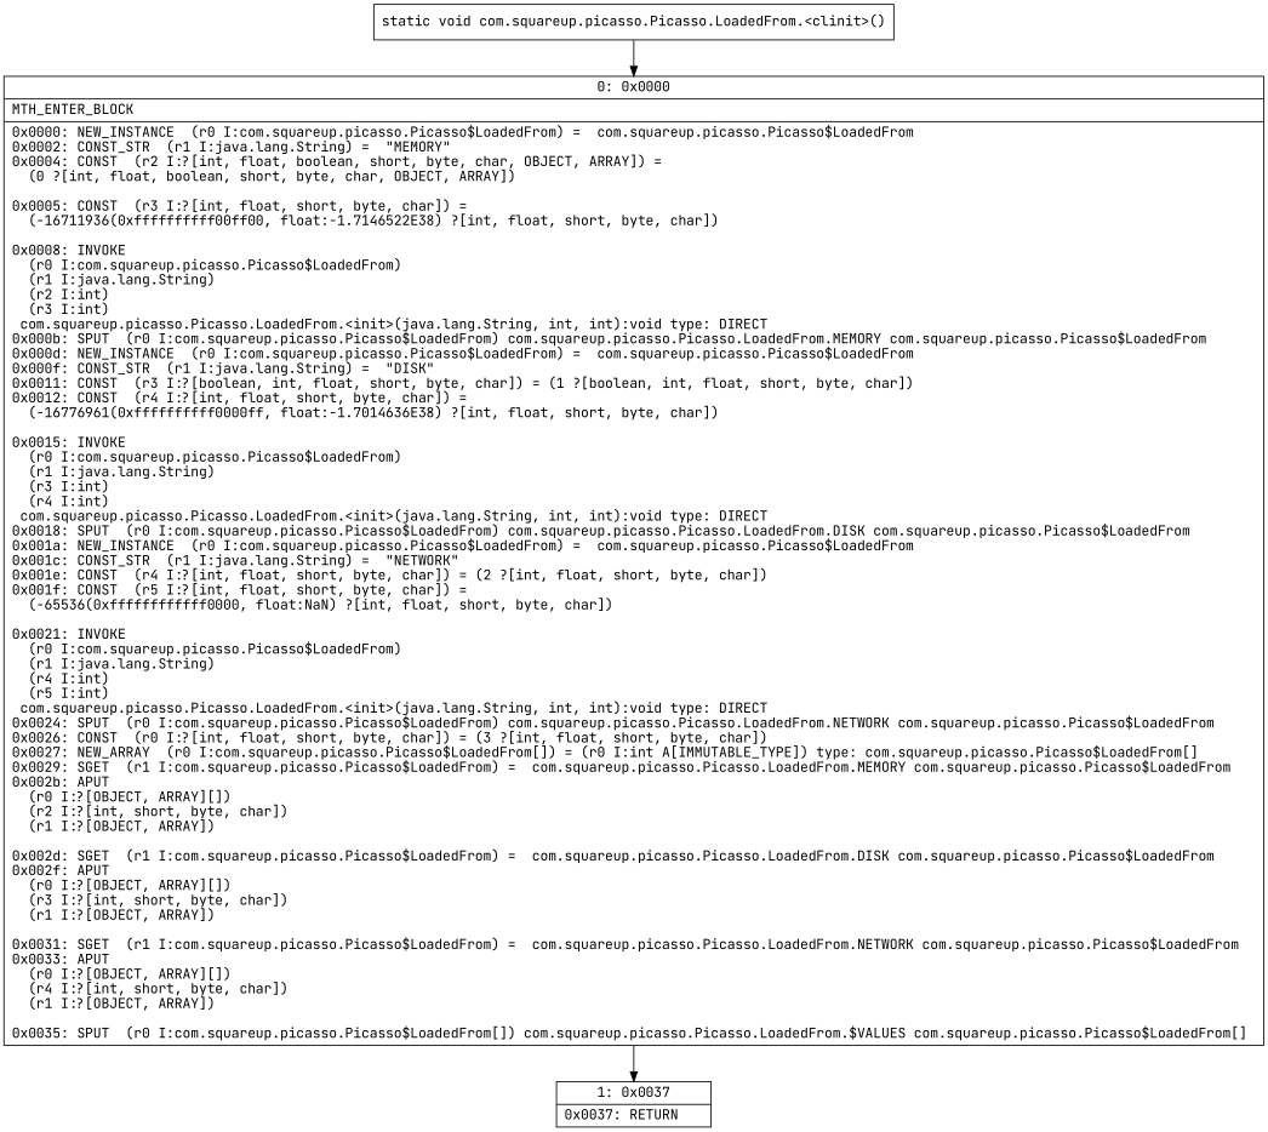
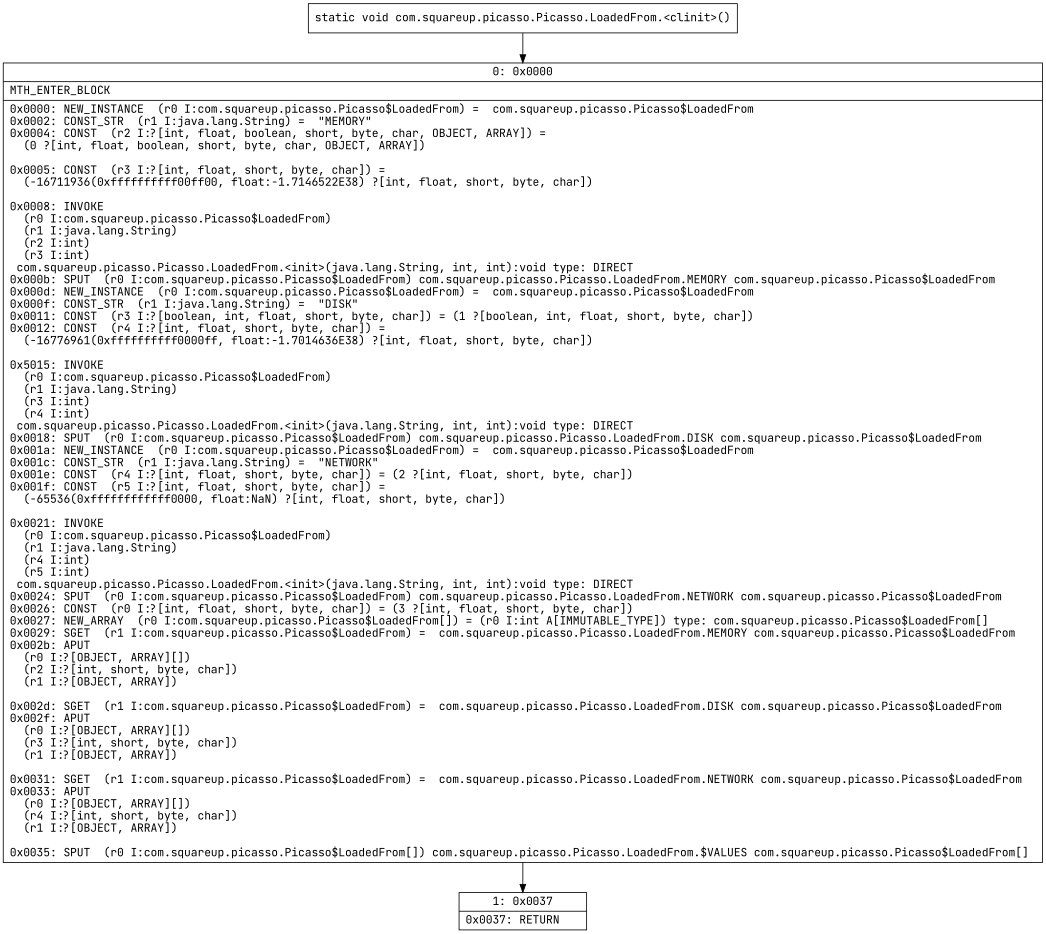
  digraph {
    fontname="JetBrains Mono"
    node [shape=record fontname="JetBrains Mono"]
    edge [fontname="JetBrains Mono"]
-   n1 [label="{0\:\ 0x0000|MTH_ENTER_BLOCK\l|0x0000: NEW_INSTANCE  (r0 I:com.squareup.picasso.Picasso$LoadedFrom) =  com.squareup.picasso.Picasso$LoadedFrom \l0x0002: CONST_STR  (r1 I:java.lang.String) =  \"MEMORY\" \l0x0004: CONST  (r2 I:?[int, float, boolean, short, byte, char, OBJECT, ARRAY]) = \l  (0 ?[int, float, boolean, short, byte, char, OBJECT, ARRAY])\l \l0x0005: CONST  (r3 I:?[int, float, short, byte, char]) = \l  (\-16711936(0xffffffffff00ff00, float:\-1.7146522E38) ?[int, float, short, byte, char])\l \l0x0008: INVOKE  \l  (r0 I:com.squareup.picasso.Picasso$LoadedFrom)\l  (r1 I:java.lang.String)\l  (r2 I:int)\l  (r3 I:int)\l com.squareup.picasso.Picasso.LoadedFrom.\<init\>(java.lang.String, int, int):void type: DIRECT \l0x000b: SPUT  (r0 I:com.squareup.picasso.Picasso$LoadedFrom) com.squareup.picasso.Picasso.LoadedFrom.MEMORY com.squareup.picasso.Picasso$LoadedFrom \l0x000d: NEW_INSTANCE  (r0 I:com.squareup.picasso.Picasso$LoadedFrom) =  com.squareup.picasso.Picasso$LoadedFrom \l0x000f: CONST_STR  (r1 I:java.lang.String) =  \"DISK\" \l0x0011: CONST  (r3 I:?[boolean, int, float, short, byte, char]) = (1 ?[boolean, int, float, short, byte, char]) \l0x0012: CONST  (r4 I:?[int, float, short, byte, char]) = \l  (\-16776961(0xffffffffff0000ff, float:\-1.7014636E38) ?[int, float, short, byte, char])\l \l0x0015: INVOKE  \l  (r0 I:com.squareup.picasso.Picasso$LoadedFrom)\l  (r1 I:java.lang.String)\l  (r3 I:int)\l  (r4 I:int)\l com.squareup.picasso.Picasso.LoadedFrom.\<init\>(java.lang.String, int, int):void type: DIRECT \l0x0018: SPUT  (r0 I:com.squareup.picasso.Picasso$LoadedFrom) com.squareup.picasso.Picasso.LoadedFrom.DISK com.squareup.picasso.Picasso$LoadedFrom \l0x001a: NEW_INSTANCE  (r0 I:com.squareup.picasso.Picasso$LoadedFrom) =  com.squareup.picasso.Picasso$LoadedFrom \l0x001c: CONST_STR  (r1 I:java.lang.String) =  \"NETWORK\" \l0x001e: CONST  (r4 I:?[int, float, short, byte, char]) = (2 ?[int, float, short, byte, char]) \l0x001f: CONST  (r5 I:?[int, float, short, byte, char]) = \l  (\-65536(0xffffffffffff0000, float:NaN) ?[int, float, short, byte, char])\l \l0x0021: INVOKE  \l  (r0 I:com.squareup.picasso.Picasso$LoadedFrom)\l  (r1 I:java.lang.String)\l  (r4 I:int)\l  (r5 I:int)\l com.squareup.picasso.Picasso.LoadedFrom.\<init\>(java.lang.String, int, int):void type: DIRECT \l0x0024: SPUT  (r0 I:com.squareup.picasso.Picasso$LoadedFrom) com.squareup.picasso.Picasso.LoadedFrom.NETWORK com.squareup.picasso.Picasso$LoadedFrom \l0x0026: CONST  (r0 I:?[int, float, short, byte, char]) = (3 ?[int, float, short, byte, char]) \l0x0027: NEW_ARRAY  (r0 I:com.squareup.picasso.Picasso$LoadedFrom[]) = (r0 I:int A[IMMUTABLE_TYPE]) type: com.squareup.picasso.Picasso$LoadedFrom[] \l0x0029: SGET  (r1 I:com.squareup.picasso.Picasso$LoadedFrom) =  com.squareup.picasso.Picasso.LoadedFrom.MEMORY com.squareup.picasso.Picasso$LoadedFrom \l0x002b: APUT  \l  (r0 I:?[OBJECT, ARRAY][])\l  (r2 I:?[int, short, byte, char])\l  (r1 I:?[OBJECT, ARRAY])\l \l0x002d: SGET  (r1 I:com.squareup.picasso.Picasso$LoadedFrom) =  com.squareup.picasso.Picasso.LoadedFrom.DISK com.squareup.picasso.Picasso$LoadedFrom \l0x002f: APUT  \l  (r0 I:?[OBJECT, ARRAY][])\l  (r3 I:?[int, short, byte, char])\l  (r1 I:?[OBJECT, ARRAY])\l \l0x0031: SGET  (r1 I:com.squareup.picasso.Picasso$LoadedFrom) =  com.squareup.picasso.Picasso.LoadedFrom.NETWORK com.squareup.picasso.Picasso$LoadedFrom \l0x0033: APUT  \l  (r0 I:?[OBJECT, ARRAY][])\l  (r4 I:?[int, short, byte, char])\l  (r1 I:?[OBJECT, ARRAY])\l \l0x0035: SPUT  (r0 I:com.squareup.picasso.Picasso$LoadedFrom[]) com.squareup.picasso.Picasso.LoadedFrom.$VALUES com.squareup.picasso.Picasso$LoadedFrom[] \l}"]
+   n1 [label="{0\:\ 0x0000|MTH_ENTER_BLOCK\l|0x0000: NEW_INSTANCE  (r0 I:com.squareup.picasso.Picasso$LoadedFrom) =  com.squareup.picasso.Picasso$LoadedFrom \l0x0002: CONST_STR  (r1 I:java.lang.String) =  \"MEMORY\" \l0x0004: CONST  (r2 I:?[int, float, boolean, short, byte, char, OBJECT, ARRAY]) = \l  (0 ?[int, float, boolean, short, byte, char, OBJECT, ARRAY])\l \l0x0005: CONST  (r3 I:?[int, float, short, byte, char]) = \l  (\-16711936(0xffffffffff00ff00, float:\-1.7146522E38) ?[int, float, short, byte, char])\l \l0x0008: INVOKE  \l  (r0 I:com.squareup.picasso.Picasso$LoadedFrom)\l  (r1 I:java.lang.String)\l  (r2 I:int)\l  (r3 I:int)\l com.squareup.picasso.Picasso.LoadedFrom.\<init\>(java.lang.String, int, int):void type: DIRECT \l0x000b: SPUT  (r0 I:com.squareup.picasso.Picasso$LoadedFrom) com.squareup.picasso.Picasso.LoadedFrom.MEMORY com.squareup.picasso.Picasso$LoadedFrom \l0x000d: NEW_INSTANCE  (r0 I:com.squareup.picasso.Picasso$LoadedFrom) =  com.squareup.picasso.Picasso$LoadedFrom \l0x000f: CONST_STR  (r1 I:java.lang.String) =  \"DISK\" \l0x0011: CONST  (r3 I:?[boolean, int, float, short, byte, char]) = (1 ?[boolean, int, float, short, byte, char]) \l0x0012: CONST  (r4 I:?[int, float, short, byte, char]) = \l  (\-16776961(0xffffffffff0000ff, float:\-1.7014636E38) ?[int, float, short, byte, char])\l \l0x5015: INVOKE  \l  (r0 I:com.squareup.picasso.Picasso$LoadedFrom)\l  (r1 I:java.lang.String)\l  (r3 I:int)\l  (r4 I:int)\l com.squareup.picasso.Picasso.LoadedFrom.\<init\>(java.lang.String, int, int):void type: DIRECT \l0x0018: SPUT  (r0 I:com.squareup.picasso.Picasso$LoadedFrom) com.squareup.picasso.Picasso.LoadedFrom.DISK com.squareup.picasso.Picasso$LoadedFrom \l0x001a: NEW_INSTANCE  (r0 I:com.squareup.picasso.Picasso$LoadedFrom) =  com.squareup.picasso.Picasso$LoadedFrom \l0x001c: CONST_STR  (r1 I:java.lang.String) =  \"NETWORK\" \l0x001e: CONST  (r4 I:?[int, float, short, byte, char]) = (2 ?[int, float, short, byte, char]) \l0x001f: CONST  (r5 I:?[int, float, short, byte, char]) = \l  (\-65536(0xffffffffffff0000, float:NaN) ?[int, float, short, byte, char])\l \l0x0021: INVOKE  \l  (r0 I:com.squareup.picasso.Picasso$LoadedFrom)\l  (r1 I:java.lang.String)\l  (r4 I:int)\l  (r5 I:int)\l com.squareup.picasso.Picasso.LoadedFrom.\<init\>(java.lang.String, int, int):void type: DIRECT \l0x0024: SPUT  (r0 I:com.squareup.picasso.Picasso$LoadedFrom) com.squareup.picasso.Picasso.LoadedFrom.NETWORK com.squareup.picasso.Picasso$LoadedFrom \l0x0026: CONST  (r0 I:?[int, float, short, byte, char]) = (3 ?[int, float, short, byte, char]) \l0x0027: NEW_ARRAY  (r0 I:com.squareup.picasso.Picasso$LoadedFrom[]) = (r0 I:int A[IMMUTABLE_TYPE]) type: com.squareup.picasso.Picasso$LoadedFrom[] \l0x0029: SGET  (r1 I:com.squareup.picasso.Picasso$LoadedFrom) =  com.squareup.picasso.Picasso.LoadedFrom.MEMORY com.squareup.picasso.Picasso$LoadedFrom \l0x002b: APUT  \l  (r0 I:?[OBJECT, ARRAY][])\l  (r2 I:?[int, short, byte, char])\l  (r1 I:?[OBJECT, ARRAY])\l \l0x002d: SGET  (r1 I:com.squareup.picasso.Picasso$LoadedFrom) =  com.squareup.picasso.Picasso.LoadedFrom.DISK com.squareup.picasso.Picasso$LoadedFrom \l0x002f: APUT  \l  (r0 I:?[OBJECT, ARRAY][])\l  (r3 I:?[int, short, byte, char])\l  (r1 I:?[OBJECT, ARRAY])\l \l0x0031: SGET  (r1 I:com.squareup.picasso.Picasso$LoadedFrom) =  com.squareup.picasso.Picasso.LoadedFrom.NETWORK com.squareup.picasso.Picasso$LoadedFrom \l0x0033: APUT  \l  (r0 I:?[OBJECT, ARRAY][])\l  (r4 I:?[int, short, byte, char])\l  (r1 I:?[OBJECT, ARRAY])\l \l0x0035: SPUT  (r0 I:com.squareup.picasso.Picasso$LoadedFrom[]) com.squareup.picasso.Picasso.LoadedFrom.$VALUES com.squareup.picasso.Picasso$LoadedFrom[] \l}"]
    n2 [label="{1\:\ 0x0037|0x0037: RETURN   \l}"]
    n3 [label="{static void com.squareup.picasso.Picasso.LoadedFrom.\<clinit\>() }"]
    n1 -> n2
    n3 -> n1
  }
